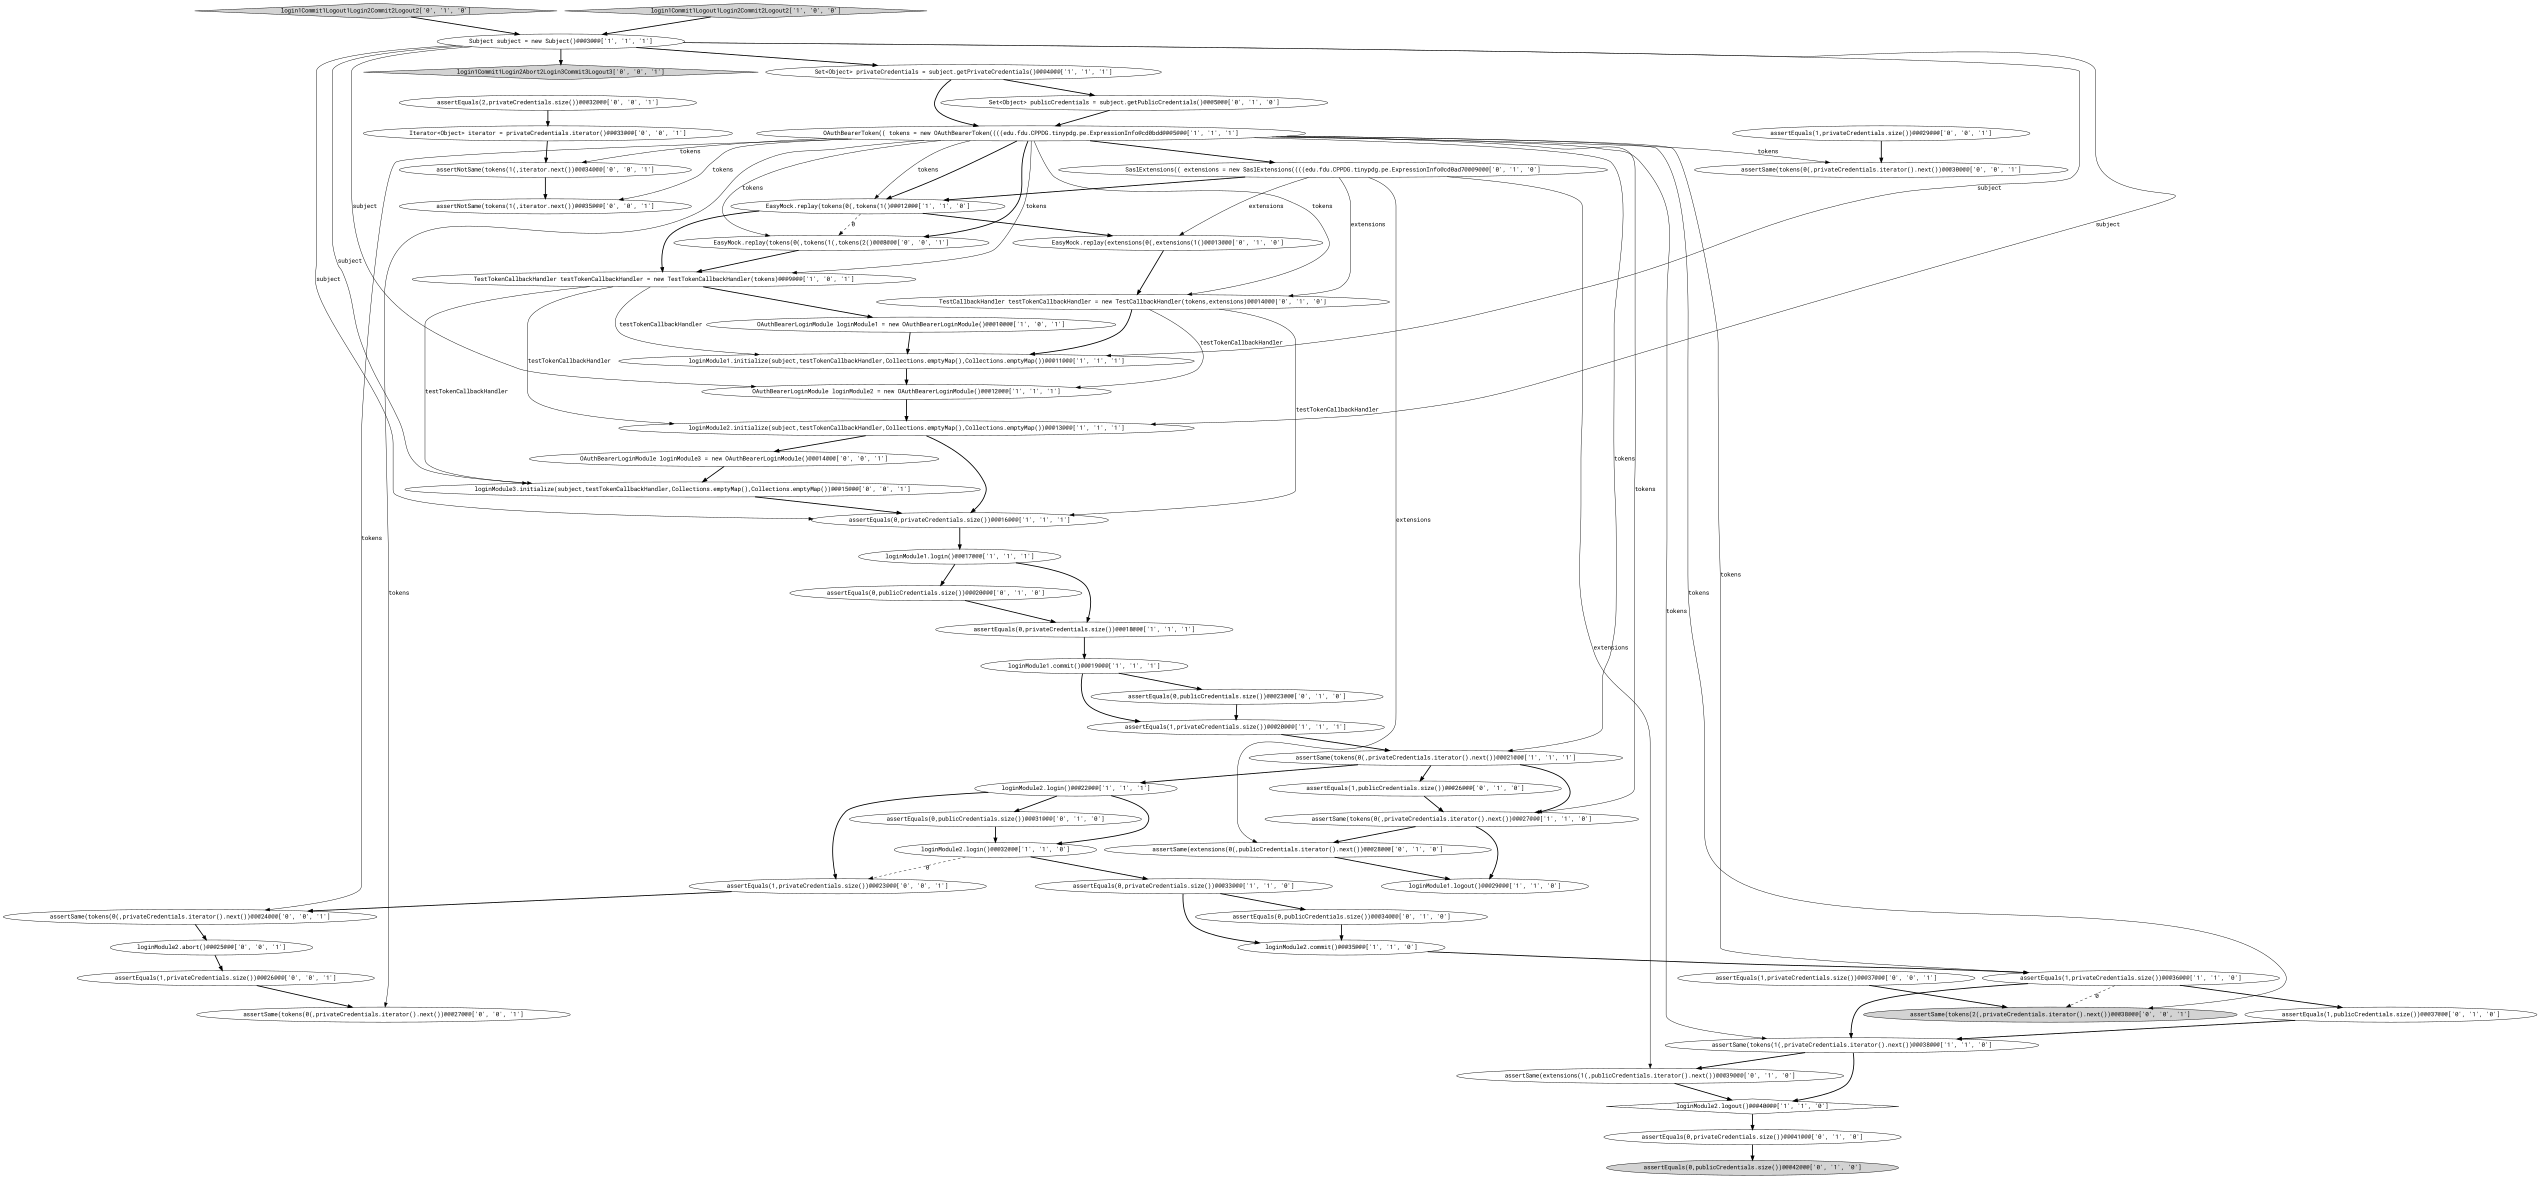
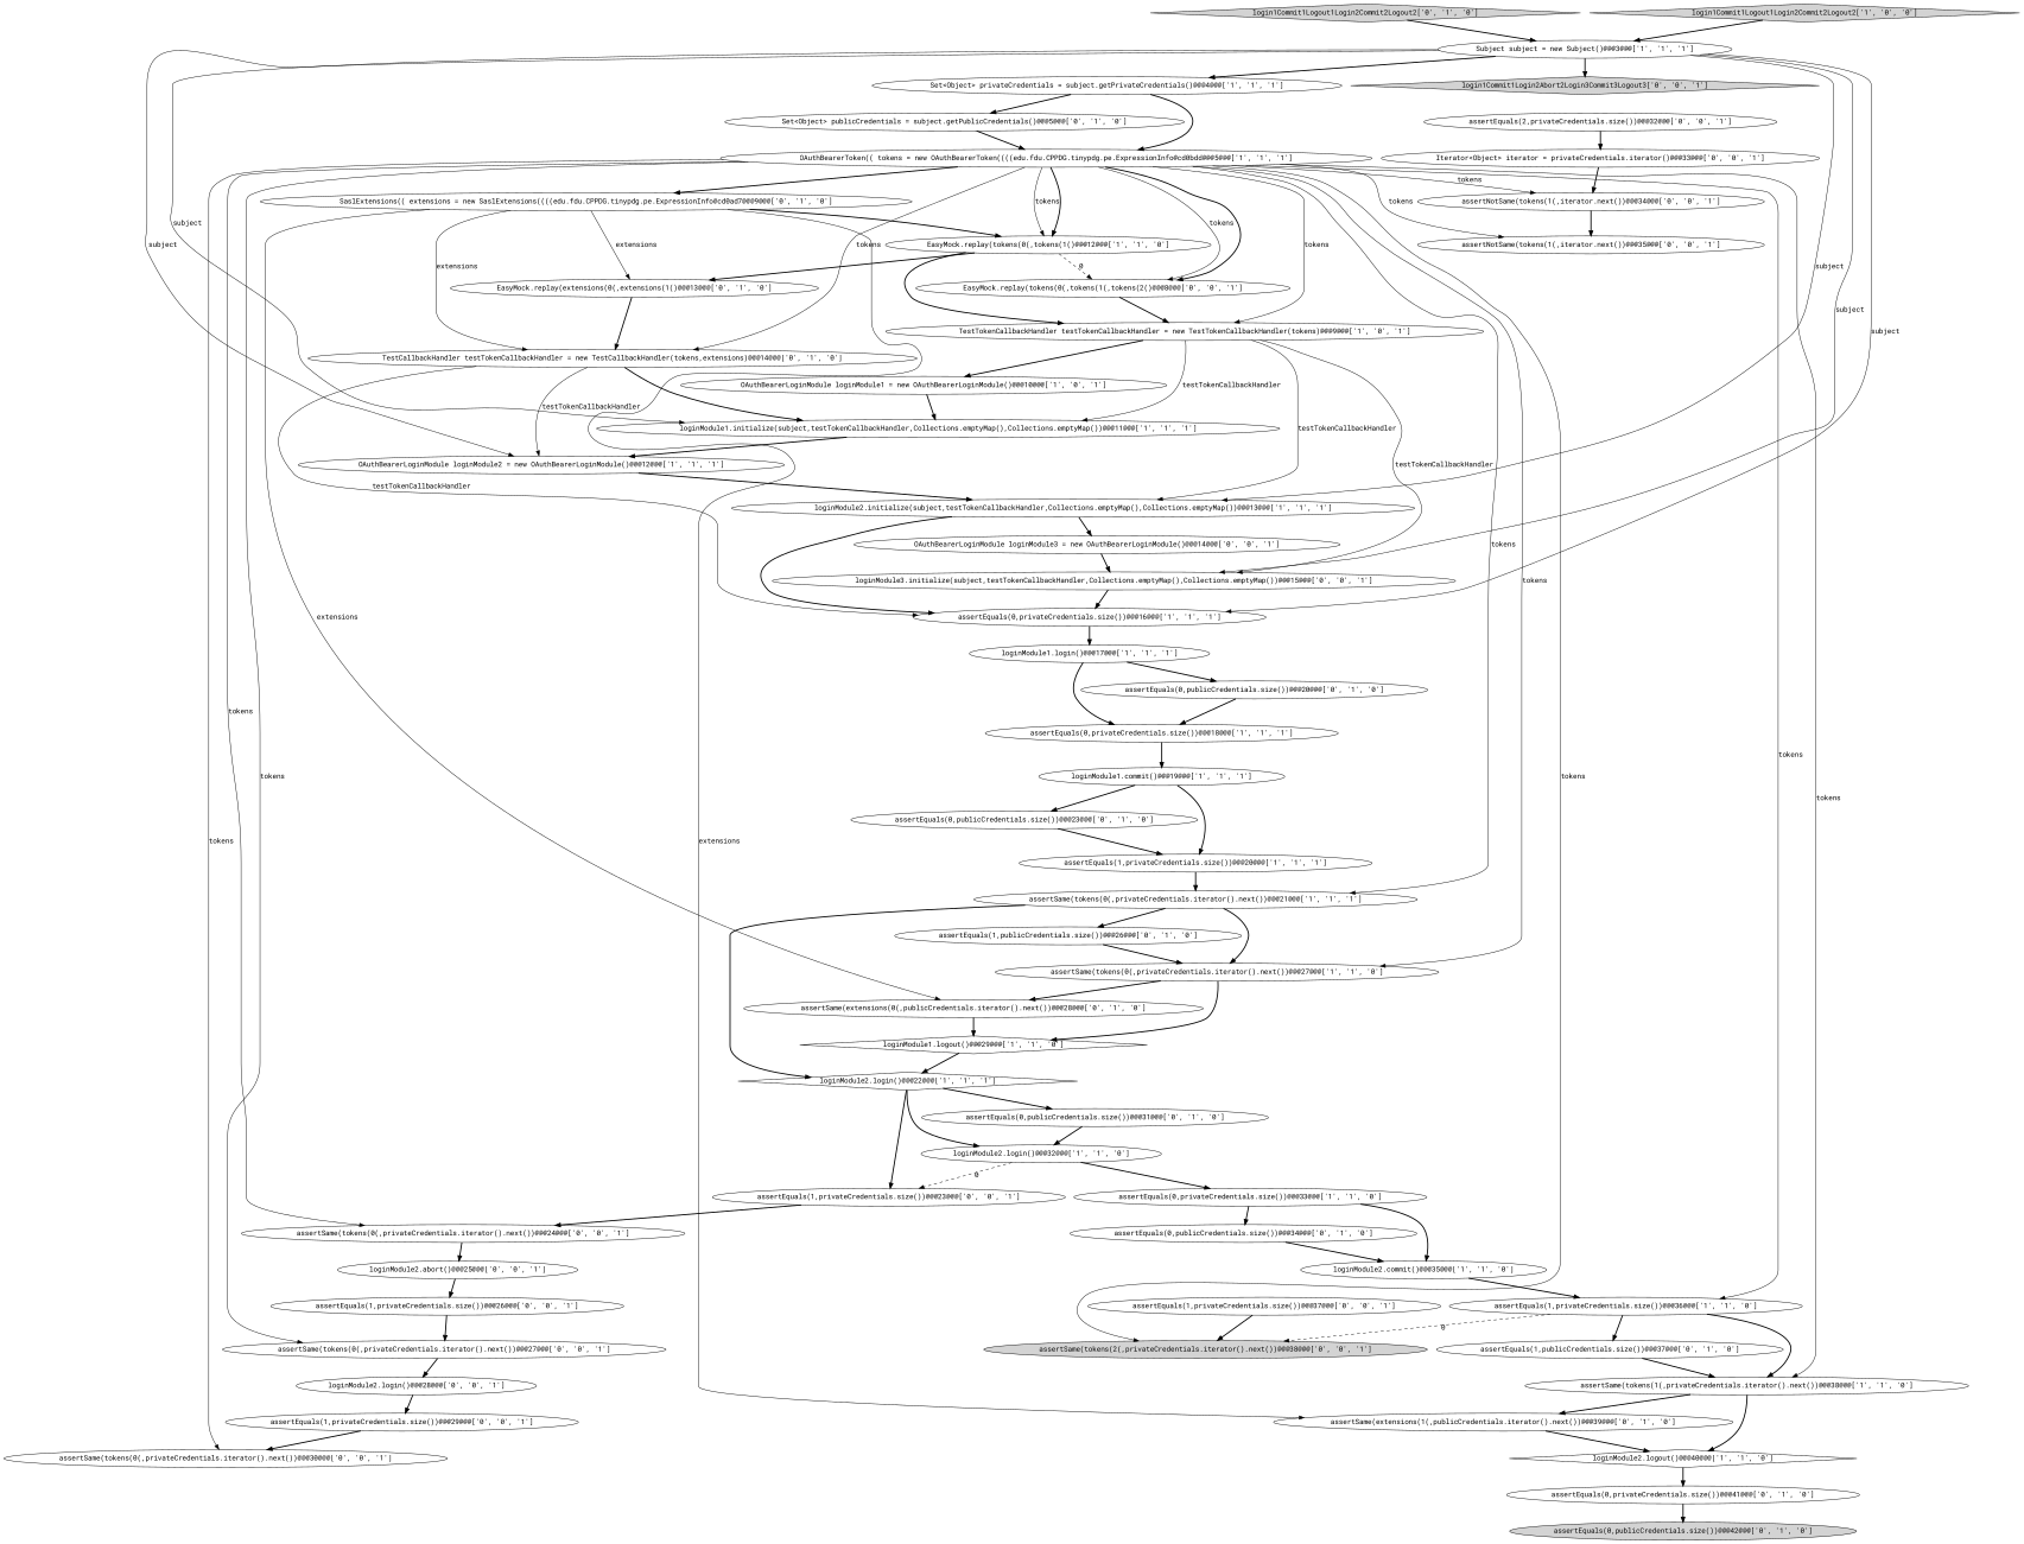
  digraph {
    fontname="Roboto Mono"
    node [fillcolor=white fontname="Roboto Mono" shape=ellipse style=filled]
    edge [fontname="Roboto Mono" style=bold]
-   n1 [label="loginModule2.login()@@@22@@@['1', '1', '1']"]
+   n1 [label="loginModule2.login()@@@22@@@['1', '1', '1']" shape=diamond]
    n2 [label="assertEquals(1,privateCredentials.size())@@@23@@@['0', '0', '1']"]
    n3 [label="assertEquals(0,publicCredentials.size())@@@31@@@['0', '1', '0']"]
    n4 [label="loginModule2.login()@@@32@@@['1', '1', '0']"]
    n5 [label="assertSame(tokens(0(,privateCredentials.iterator().next())@@@24@@@['0', '0', '1']"]
    n6 [label="assertEquals(0,privateCredentials.size())@@@33@@@['1', '1', '0']"]
    n7 [label="loginModule2.abort()@@@25@@@['0', '0', '1']"]
    n8 [label="assertEquals(1,privateCredentials.size())@@@37@@@['0', '0', '1']"]
    n9 [fillcolor=lightgray label="assertSame(tokens(2(,privateCredentials.iterator().next())@@@38@@@['0', '0', '1']"]
    n10 [label="assertEquals(1,publicCredentials.size())@@@37@@@['0', '1', '0']"]
    n11 [label="assertSame(tokens(1(,privateCredentials.iterator().next())@@@38@@@['1', '1', '0']"]
    n12 [label="assertSame(extensions(1(,publicCredentials.iterator().next())@@@39@@@['0', '1', '0']"]
    n13 [label="loginModule2.logout()@@@40@@@['1', '1', '0']" shape=diamond]
    n14 [label="EasyMock.replay(tokens(0(,tokens(1(,tokens(2()@@@8@@@['0', '0', '1']"]
    n15 [label="TestTokenCallbackHandler testTokenCallbackHandler = new TestTokenCallbackHandler(tokens)@@@9@@@['1', '0', '1']"]
    n16 [label="loginModule1.initialize(subject,testTokenCallbackHandler,Collections.emptyMap(),Collections.emptyMap())@@@11@@@['1', '1', '1']"]
    n17 [label="loginModule2.initialize(subject,testTokenCallbackHandler,Collections.emptyMap(),Collections.emptyMap())@@@13@@@['1', '1', '1']"]
    n18 [label="OAuthBearerLoginModule loginModule1 = new OAuthBearerLoginModule()@@@10@@@['1', '0', '1']"]
    n19 [label="loginModule3.initialize(subject,testTokenCallbackHandler,Collections.emptyMap(),Collections.emptyMap())@@@15@@@['0', '0', '1']"]
    n20 [fillcolor=lightgray label="login1Commit1Login2Abort2Login3Commit3Logout3['0', '0', '1']" shape=diamond]
    n21 [label="Subject subject = new Subject()@@@3@@@['1', '1', '1']"]
    n22 [label="Set<Object> privateCredentials = subject.getPrivateCredentials()@@@4@@@['1', '1', '1']"]
    n23 [label="OAuthBearerLoginModule loginModule2 = new OAuthBearerLoginModule()@@@12@@@['1', '1', '1']"]
    n24 [label="assertEquals(0,privateCredentials.size())@@@16@@@['1', '1', '1']"]
    n25 [fillcolor=lightgray label="login1Commit1Logout1Login2Commit2Logout2['0', '1', '0']" shape=diamond]
    n26 [label="OAuthBearerToken(( tokens = new OAuthBearerToken((((edu.fdu.CPPDG.tinypdg.pe.ExpressionInfo@cd0bdd@@@5@@@['1', '1', '1']"]
    n27 [label="Set<Object> publicCredentials = subject.getPublicCredentials()@@@5@@@['0', '1', '0']"]
    n28 [label="assertSame(tokens(0(,privateCredentials.iterator().next())@@@21@@@['1', '1', '1']"]
    n29 [label="assertSame(tokens(0(,privateCredentials.iterator().next())@@@27@@@['1', '1', '0']"]
    n30 [label="assertSame(tokens(0(,privateCredentials.iterator().next())@@@27@@@['0', '0', '1']"]
    n31 [label="assertSame(tokens(0(,privateCredentials.iterator().next())@@@30@@@['0', '0', '1']"]
    n32 [label="SaslExtensions(( extensions = new SaslExtensions((((edu.fdu.CPPDG.tinypdg.pe.ExpressionInfo@cd0ad7@@@9@@@['0', '1', '0']"]
    n33 [label="assertNotSame(tokens(1(,iterator.next())@@@34@@@['0', '0', '1']"]
    n34 [label="TestCallbackHandler testTokenCallbackHandler = new TestCallbackHandler(tokens,extensions)@@@14@@@['0', '1', '0']"]
    n35 [label="EasyMock.replay(tokens(0(,tokens(1()@@@12@@@['1', '1', '0']"]
    n36 [label="assertNotSame(tokens(1(,iterator.next())@@@35@@@['0', '0', '1']"]
    n37 [label="assertEquals(1,privateCredentials.size())@@@36@@@['1', '1', '0']"]
    n38 [label="OAuthBearerLoginModule loginModule3 = new OAuthBearerLoginModule()@@@14@@@['0', '0', '1']"]
    n39 [label="loginModule1.login()@@@17@@@['1', '1', '1']"]
    n40 [label="assertEquals(1,privateCredentials.size())@@@26@@@['0', '0', '1']"]
    n41 [label="assertEquals(1,publicCredentials.size())@@@26@@@['0', '1', '0']"]
-   n42 [label="loginModule1.logout()@@@29@@@['1', '1', '0']"]
+   n42 [label="loginModule1.logout()@@@29@@@['1', '1', '0']" shape=diamond]
    n43 [label="assertSame(extensions(0(,publicCredentials.iterator().next())@@@28@@@['0', '1', '0']"]
    n44 [label="assertEquals(0,privateCredentials.size())@@@41@@@['0', '1', '0']"]
    n45 [fillcolor=lightgray label="login1Commit1Logout1Login2Commit2Logout2['1', '0', '0']" shape=diamond]
    n46 [label="assertEquals(0,publicCredentials.size())@@@34@@@['0', '1', '0']"]
    n47 [label="loginModule2.commit()@@@35@@@['1', '1', '0']"]
    n48 [label="loginModule1.commit()@@@19@@@['1', '1', '1']"]
    n49 [label="assertEquals(1,privateCredentials.size())@@@20@@@['1', '1', '1']"]
    n50 [label="assertEquals(0,publicCredentials.size())@@@23@@@['0', '1', '0']"]
    n51 [fillcolor=lightgray label="assertEquals(0,publicCredentials.size())@@@42@@@['0', '1', '0']"]
+   n52 [label="loginModule2.login()@@@28@@@['0', '0', '1']"]
    n53 [label="assertEquals(1,privateCredentials.size())@@@29@@@['0', '0', '1']"]
    n54 [label="EasyMock.replay(extensions(0(,extensions(1()@@@13@@@['0', '1', '0']"]
    n55 [label="assertEquals(0,publicCredentials.size())@@@20@@@['0', '1', '0']"]
    n56 [label="assertEquals(0,privateCredentials.size())@@@18@@@['1', '1', '1']"]
    n57 [label="assertEquals(2,privateCredentials.size())@@@32@@@['0', '0', '1']"]
    n58 [label="Iterator<Object> iterator = privateCredentials.iterator()@@@33@@@['0', '0', '1']"]
    n1 -> n2
    n1 -> n3
    n1 -> n4
    n2 -> n5
    n3 -> n4
    n4 -> n2 [label=0 style=dashed]
    n4 -> n6
    n5 -> n7
    n6 -> n46
    n6 -> n47
    n7 -> n40
    n8 -> n9
    n10 -> n11
    n11 -> n12
    n11 -> n13
    n12 -> n13
    n13 -> n44
    n14 -> n15
    n15 -> n16 [label=testTokenCallbackHandler style=solid]
    n15 -> n17 [label=testTokenCallbackHandler style=solid]
    n15 -> n18
    n15 -> n19 [label=testTokenCallbackHandler style=solid]
    n16 -> n23
    n17 -> n24
    n17 -> n38
    n18 -> n16
    n19 -> n24
    n21 -> n16 [label=subject style=solid]
    n21 -> n17 [label=subject style=solid]
    n21 -> n19 [label=subject style=solid]
    n21 -> n20
    n21 -> n22
    n21 -> n23 [label=subject style=solid]
    n21 -> n24 [label=subject style=solid]
    n22 -> n26
    n22 -> n27
    n23 -> n17
    n24 -> n39
    n25 -> n21
    n26 -> n5 [label=tokens style=solid]
    n26 -> n9 [label=tokens style=solid]
    n26 -> n11 [label=tokens style=solid]
    n26 -> n14 [label=tokens style=solid]
    n26 -> n14
    n26 -> n15 [label=tokens style=solid]
    n26 -> n28 [label=tokens style=solid]
    n26 -> n29 [label=tokens style=solid]
    n26 -> n30 [label=tokens style=solid]
    n26 -> n31 [label=tokens style=solid]
    n26 -> n32
    n26 -> n33 [label=tokens style=solid]
    n26 -> n34 [label=tokens style=solid]
    n26 -> n35 [label=tokens style=solid]
    n26 -> n35
    n26 -> n36 [label=tokens style=solid]
    n26 -> n37 [label=tokens style=solid]
    n27 -> n26
    n28 -> n1
    n28 -> n29
    n28 -> n41
    n29 -> n42
    n29 -> n43
+   n30 -> n52
    n32 -> n12 [label=extensions style=solid]
    n32 -> n34 [label=extensions style=solid]
    n32 -> n35
    n32 -> n43 [label=extensions style=solid]
    n32 -> n54 [label=extensions style=solid]
    n33 -> n36
    n34 -> n16
    n34 -> n23 [label=testTokenCallbackHandler style=solid]
    n34 -> n24 [label=testTokenCallbackHandler style=solid]
    n35 -> n14 [label=0 style=dashed]
    n35 -> n15
    n35 -> n54
    n37 -> n9 [label=0 style=dashed]
    n37 -> n10
    n37 -> n11
    n38 -> n19
    n39 -> n55
    n39 -> n56
    n40 -> n30
    n41 -> n29
+   n42 -> n1
    n43 -> n42
    n44 -> n51
    n45 -> n21
    n46 -> n47
    n47 -> n37
    n48 -> n49
    n48 -> n50
    n49 -> n28
    n50 -> n49
+   n52 -> n53
    n53 -> n31
    n54 -> n34
    n55 -> n56
    n56 -> n48
    n57 -> n58
    n58 -> n33
  }
